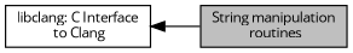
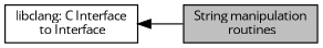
  digraph {
    rankdir=LR
    fontname="Open Sans"
    node [color=black fontname="Open Sans" fontsize=10 shape=box]
-   n1 [height=0.2 label="libclang: C Interface\l to Clang" width=0.4]
+   n1 [height=0.2 label="libclang: C Interface\l to Interface" width=0.4]
    n2 [fillcolor=grey75 fontcolor=black height=0.2 label="String manipulation\l routines" style=filled width=0.4]
    n1 -> n2 [dir=back fontname="Open Sans" fontsize=10 labelfontname=Helvetica labelfontsize=10 shape=plaintext style=solid]
  }
